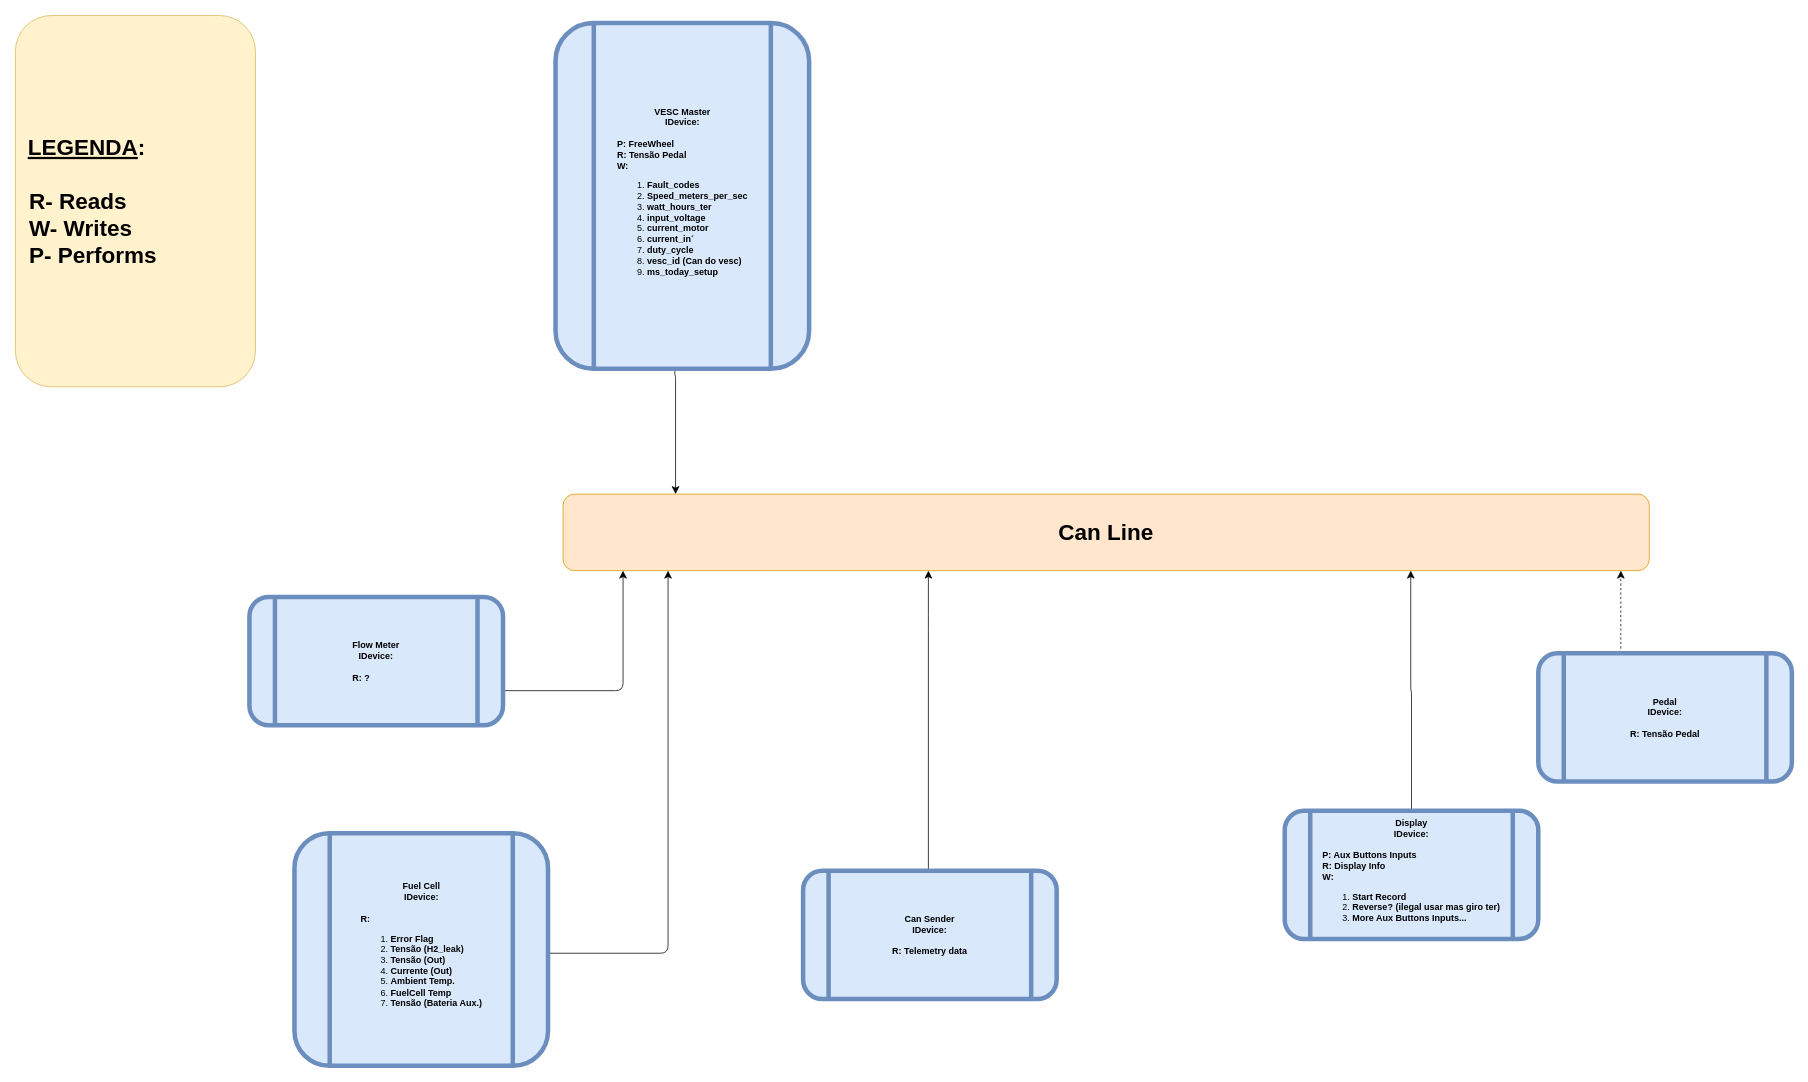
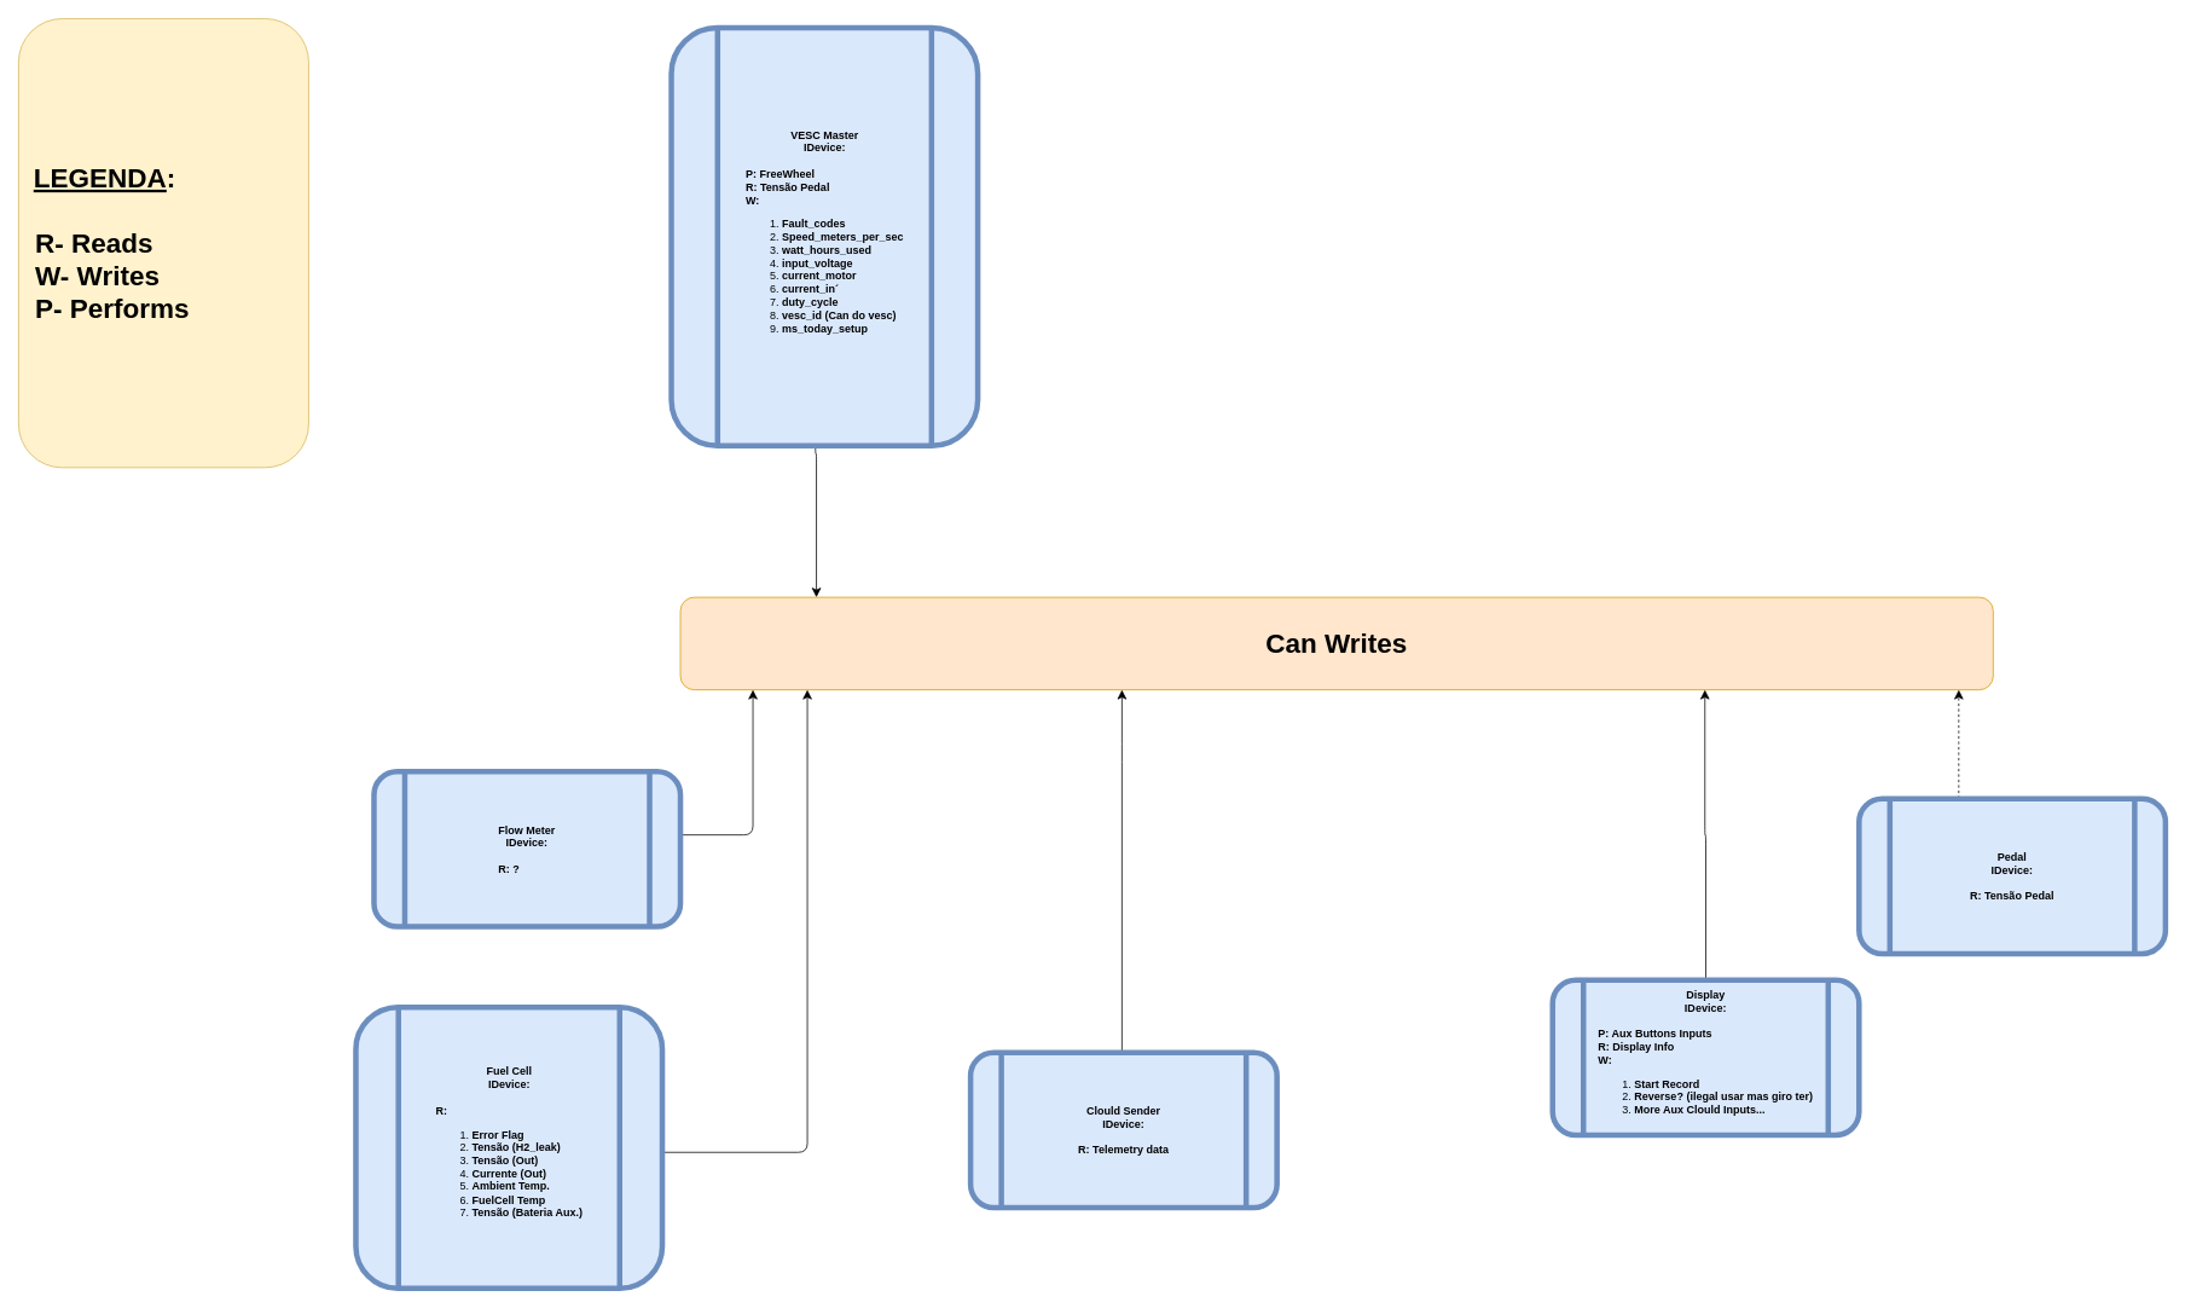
  <mxCell id="0" />
  <mxCell id="1" parent="0" />
- <mxCell id="2" value="&lt;b&gt;&lt;font style=&quot;font-size: 30px;&quot;&gt;Can Line&lt;/font&gt;&lt;/b&gt;" style="rounded=1;whiteSpace=wrap;html=1;fillColor=#ffe6cc;strokeColor=#d79b00;" vertex="1" parent="1"><mxGeometry x="750" y="658" width="1448" height="102" as="geometry" /></mxCell>
+ <mxCell id="2" value="&lt;b&gt;&lt;font style=&quot;font-size: 30px;&quot;&gt;Can Writes&lt;/font&gt;&lt;/b&gt;" style="rounded=1;whiteSpace=wrap;html=1;fillColor=#ffe6cc;strokeColor=#d79b00;" vertex="1" parent="1"><mxGeometry x="750" y="658" width="1448" height="102" as="geometry" /></mxCell>
  <mxCell id="3" style="edgeStyle=orthogonalEdgeStyle;rounded=1;orthogonalLoop=1;jettySize=auto;html=1;fontSize=12;startSize=8;endSize=8;dashed=1;" edge="1" parent="1" source="4" target="2"><mxGeometry relative="1" as="geometry"><Array as="points"><mxPoint x="2160" y="820" /><mxPoint x="2160" y="820" /></Array></mxGeometry></mxCell>
- <mxCell id="4" value="&lt;b&gt;Pedal&lt;/b&gt;&lt;div&gt;&lt;b&gt;IDevice:&lt;/b&gt;&lt;b&gt;&lt;br&gt;&lt;/b&gt;&lt;/div&gt;&lt;div&gt;&lt;b&gt;&lt;br&gt;&lt;/b&gt;&lt;/div&gt;&lt;div style=&quot;text-align: left;&quot;&gt;&lt;b style=&quot;background-color: initial;&quot;&gt;R: Tensão Pedal&lt;/b&gt;&lt;br&gt;&lt;/div&gt;" style="shape=process;whiteSpace=wrap;html=1;backgroundOutline=1;fillColor=#dae8fc;strokeColor=#6c8ebf;rounded=1;strokeWidth=6;" vertex="1" parent="1"><mxGeometry x="2050" y="870" width="338" height="171" as="geometry" /></mxCell>
+ <mxCell id="4" value="&lt;b&gt;Pedal&lt;/b&gt;&lt;div&gt;&lt;b&gt;IDevice:&lt;/b&gt;&lt;b&gt;&lt;br&gt;&lt;/b&gt;&lt;/div&gt;&lt;div&gt;&lt;b&gt;&lt;br&gt;&lt;/b&gt;&lt;/div&gt;&lt;div style=&quot;text-align: left;&quot;&gt;&lt;b style=&quot;background-color: initial;&quot;&gt;R: Tensão Pedal&lt;/b&gt;&lt;br&gt;&lt;/div&gt;" style="shape=process;whiteSpace=wrap;html=1;backgroundOutline=1;fillColor=#dae8fc;strokeColor=#6c8ebf;rounded=1;strokeWidth=6;" vertex="1" parent="1"><mxGeometry x="2050" y="880" width="338" height="171" as="geometry" /></mxCell>
  <mxCell id="5" style="edgeStyle=orthogonalEdgeStyle;shape=connector;rounded=1;orthogonalLoop=1;jettySize=auto;html=1;strokeColor=default;align=center;verticalAlign=middle;fontFamily=Helvetica;fontSize=12;fontColor=default;labelBackgroundColor=default;startSize=8;endArrow=classic;endSize=8;" edge="1" parent="1" source="6" target="2"><mxGeometry relative="1" as="geometry"><Array as="points"><mxPoint x="1881" y="920" /><mxPoint x="1880" y="920" /></Array></mxGeometry></mxCell>
- <mxCell id="6" value="&lt;b&gt;Display&lt;/b&gt;&lt;div&gt;&lt;b&gt;IDevice:&lt;/b&gt;&lt;b&gt;&lt;br&gt;&lt;/b&gt;&lt;/div&gt;&lt;div&gt;&lt;b&gt;&lt;br&gt;&lt;/b&gt;&lt;/div&gt;&lt;div style=&quot;text-align: left;&quot;&gt;&lt;b&gt;P: Aux Buttons Inputs&lt;/b&gt;&lt;/div&gt;&lt;div style=&quot;text-align: left;&quot;&gt;&lt;b&gt;R: Display Info&lt;/b&gt;&lt;/div&gt;&lt;div&gt;&lt;div style=&quot;text-align: left;&quot;&gt;&lt;b style=&quot;background-color: initial;&quot;&gt;W:&lt;/b&gt;&lt;/div&gt;&lt;div style=&quot;text-align: left;&quot;&gt;&lt;ol&gt;&lt;li&gt;&lt;b style=&quot;background-color: initial;&quot;&gt;Start Record&lt;/b&gt;&lt;/li&gt;&lt;li&gt;&lt;b style=&quot;background-color: initial;&quot;&gt;Reverse? (ilegal usar mas giro ter)&lt;/b&gt;&lt;/li&gt;&lt;li&gt;&lt;b style=&quot;background-color: initial;&quot;&gt;More Aux Buttons Inputs...&lt;/b&gt;&lt;/li&gt;&lt;/ol&gt;&lt;/div&gt;&lt;/div&gt;" style="shape=process;whiteSpace=wrap;html=1;backgroundOutline=1;fillColor=#dae8fc;strokeColor=#6c8ebf;rounded=1;strokeWidth=6;" vertex="1" parent="1"><mxGeometry x="1712" y="1080" width="338" height="171" as="geometry" /></mxCell>
+ <mxCell id="6" value="&lt;b&gt;Display&lt;/b&gt;&lt;div&gt;&lt;b&gt;IDevice:&lt;/b&gt;&lt;b&gt;&lt;br&gt;&lt;/b&gt;&lt;/div&gt;&lt;div&gt;&lt;b&gt;&lt;br&gt;&lt;/b&gt;&lt;/div&gt;&lt;div style=&quot;text-align: left;&quot;&gt;&lt;b&gt;P: Aux Buttons Inputs&lt;/b&gt;&lt;/div&gt;&lt;div style=&quot;text-align: left;&quot;&gt;&lt;b&gt;R: Display Info&lt;/b&gt;&lt;/div&gt;&lt;div&gt;&lt;div style=&quot;text-align: left;&quot;&gt;&lt;b style=&quot;background-color: initial;&quot;&gt;W:&lt;/b&gt;&lt;/div&gt;&lt;div style=&quot;text-align: left;&quot;&gt;&lt;ol&gt;&lt;li&gt;&lt;b style=&quot;background-color: initial;&quot;&gt;Start Record&lt;/b&gt;&lt;/li&gt;&lt;li&gt;&lt;b style=&quot;background-color: initial;&quot;&gt;Reverse? (ilegal usar mas giro ter)&lt;/b&gt;&lt;/li&gt;&lt;li&gt;&lt;b style=&quot;background-color: initial;&quot;&gt;More Aux Clould Inputs...&lt;/b&gt;&lt;/li&gt;&lt;/ol&gt;&lt;/div&gt;&lt;/div&gt;" style="shape=process;whiteSpace=wrap;html=1;backgroundOutline=1;fillColor=#dae8fc;strokeColor=#6c8ebf;rounded=1;strokeWidth=6;" vertex="1" parent="1"><mxGeometry x="1712" y="1080" width="338" height="171" as="geometry" /></mxCell>
  <mxCell id="7" style="edgeStyle=orthogonalEdgeStyle;shape=connector;rounded=1;orthogonalLoop=1;jettySize=auto;html=1;strokeColor=default;align=center;verticalAlign=middle;fontFamily=Helvetica;fontSize=12;fontColor=default;labelBackgroundColor=default;startSize=8;endArrow=classic;endSize=8;" edge="1" parent="1" source="8" target="2"><mxGeometry relative="1" as="geometry"><Array as="points"><mxPoint x="890" y="1270" /></Array></mxGeometry></mxCell>
  <mxCell id="8" value="&lt;b&gt;Fuel Cell&lt;/b&gt;&lt;div&gt;&lt;b&gt;IDevice:&lt;br&gt;&lt;/b&gt;&lt;b&gt;&lt;br&gt;&lt;div style=&quot;text-align: left;&quot;&gt;&lt;b style=&quot;background-color: initial;&quot;&gt;R:&amp;nbsp;&lt;/b&gt;&lt;/div&gt;&lt;/b&gt;&lt;/div&gt;&lt;div&gt;&lt;ol&gt;&lt;li style=&quot;text-align: left;&quot;&gt;&lt;b&gt;Error Flag&lt;/b&gt;&lt;/li&gt;&lt;li style=&quot;text-align: left;&quot;&gt;&lt;b&gt;Tensão (H2_leak)&lt;/b&gt;&lt;/li&gt;&lt;li style=&quot;text-align: left;&quot;&gt;&lt;b&gt;Tensão (Out)&lt;/b&gt;&lt;/li&gt;&lt;li style=&quot;text-align: left;&quot;&gt;&lt;b&gt;Currente (Out)&lt;/b&gt;&lt;/li&gt;&lt;li style=&quot;text-align: left;&quot;&gt;&lt;b&gt;Ambient Temp.&lt;/b&gt;&lt;/li&gt;&lt;li style=&quot;text-align: left;&quot;&gt;&lt;b&gt;FuelCell Temp&lt;/b&gt;&lt;/li&gt;&lt;li style=&quot;text-align: left;&quot;&gt;&lt;b&gt;Tensão (Bateria Aux.)&lt;/b&gt;&lt;/li&gt;&lt;/ol&gt;&lt;/div&gt;" style="shape=process;whiteSpace=wrap;html=1;backgroundOutline=1;fillColor=#dae8fc;strokeColor=#6c8ebf;rounded=1;strokeWidth=6;" vertex="1" parent="1"><mxGeometry x="392" y="1110" width="338" height="310" as="geometry" /></mxCell>
  <mxCell id="9" style="edgeStyle=orthogonalEdgeStyle;shape=connector;rounded=1;orthogonalLoop=1;jettySize=auto;html=1;strokeColor=default;align=center;verticalAlign=middle;fontFamily=Helvetica;fontSize=12;fontColor=default;labelBackgroundColor=default;startSize=8;endArrow=classic;endSize=8;" edge="1" parent="1" source="10" target="2"><mxGeometry relative="1" as="geometry"><Array as="points"><mxPoint x="830" y="920" /></Array></mxGeometry></mxCell>
- <mxCell id="10" value="&lt;b&gt;Flow Meter&lt;br&gt;IDevice:&lt;/b&gt;&lt;div&gt;&lt;b&gt;&lt;br&gt;&lt;/b&gt;&lt;/div&gt;&lt;div style=&quot;text-align: left;&quot;&gt;&lt;b&gt;R: ?&lt;/b&gt;&lt;/div&gt;" style="shape=process;whiteSpace=wrap;html=1;backgroundOutline=1;fillColor=#dae8fc;strokeColor=#6c8ebf;rounded=1;strokeWidth=6;" vertex="1" parent="1"><mxGeometry x="332" y="795" width="338" height="171" as="geometry" /></mxCell>
+ <mxCell id="10" value="&lt;b&gt;Flow Meter&lt;br&gt;IDevice:&lt;/b&gt;&lt;div&gt;&lt;b&gt;&lt;br&gt;&lt;/b&gt;&lt;/div&gt;&lt;div style=&quot;text-align: left;&quot;&gt;&lt;b&gt;R: ?&lt;/b&gt;&lt;/div&gt;" style="shape=process;whiteSpace=wrap;html=1;backgroundOutline=1;fillColor=#dae8fc;strokeColor=#6c8ebf;rounded=1;strokeWidth=6;" vertex="1" parent="1"><mxGeometry x="412" y="850" width="338" height="171" as="geometry" /></mxCell>
  <mxCell id="11" style="edgeStyle=orthogonalEdgeStyle;shape=connector;rounded=1;orthogonalLoop=1;jettySize=auto;html=1;strokeColor=default;align=center;verticalAlign=middle;fontFamily=Helvetica;fontSize=12;fontColor=default;labelBackgroundColor=default;startSize=8;endArrow=classic;endSize=8;" edge="1" parent="1" source="12" target="2"><mxGeometry relative="1" as="geometry"><Array as="points"><mxPoint x="899" y="500" /><mxPoint x="900" y="500" /></Array></mxGeometry></mxCell>
- <mxCell id="12" value="&lt;b&gt;VESC Master&lt;/b&gt;&lt;div&gt;&lt;b&gt;IDevice:&lt;br&gt;&lt;/b&gt;&lt;b&gt;&lt;br&gt;&lt;div style=&quot;text-align: left;&quot;&gt;&lt;b style=&quot;background-color: initial;&quot;&gt;P: FreeWheel&lt;/b&gt;&lt;/div&gt;&lt;/b&gt;&lt;/div&gt;&lt;div style=&quot;text-align: left;&quot;&gt;&lt;b&gt;R: Tensão Pedal&lt;/b&gt;&lt;/div&gt;&lt;div style=&quot;text-align: left;&quot;&gt;&lt;b&gt;W:&amp;nbsp;&lt;/b&gt;&lt;/div&gt;&lt;div&gt;&lt;ol&gt;&lt;li style=&quot;text-align: left;&quot;&gt;&lt;b&gt;Fault_codes&lt;/b&gt;&lt;/li&gt;&lt;li style=&quot;text-align: left;&quot;&gt;&lt;b&gt;Speed_meters_per_sec&lt;/b&gt;&lt;/li&gt;&lt;li style=&quot;text-align: left;&quot;&gt;&lt;b&gt;watt_hours_ter&lt;/b&gt;&lt;/li&gt;&lt;li style=&quot;text-align: left;&quot;&gt;&lt;b&gt;input_voltage&lt;/b&gt;&lt;/li&gt;&lt;li style=&quot;text-align: left;&quot;&gt;&lt;b&gt;current_motor&lt;/b&gt;&lt;/li&gt;&lt;li style=&quot;text-align: left;&quot;&gt;&lt;b&gt;current_in´&lt;/b&gt;&lt;/li&gt;&lt;li style=&quot;text-align: left;&quot;&gt;&lt;b&gt;duty_cycle&lt;/b&gt;&lt;/li&gt;&lt;li style=&quot;text-align: left;&quot;&gt;&lt;b&gt;vesc_id (Can do vesc)&lt;/b&gt;&lt;/li&gt;&lt;li style=&quot;text-align: left;&quot;&gt;&lt;b&gt;ms_today_setup&lt;/b&gt;&lt;/li&gt;&lt;/ol&gt;&lt;/div&gt;" style="shape=process;whiteSpace=wrap;html=1;backgroundOutline=1;fillColor=#dae8fc;strokeColor=#6c8ebf;rounded=1;strokeWidth=6;" vertex="1" parent="1"><mxGeometry x="740" y="30" width="338" height="461" as="geometry" /></mxCell>
+ <mxCell id="12" value="&lt;b&gt;VESC Master&lt;/b&gt;&lt;div&gt;&lt;b&gt;IDevice:&lt;br&gt;&lt;/b&gt;&lt;b&gt;&lt;br&gt;&lt;div style=&quot;text-align: left;&quot;&gt;&lt;b style=&quot;background-color: initial;&quot;&gt;P: FreeWheel&lt;/b&gt;&lt;/div&gt;&lt;/b&gt;&lt;/div&gt;&lt;div style=&quot;text-align: left;&quot;&gt;&lt;b&gt;R: Tensão Pedal&lt;/b&gt;&lt;/div&gt;&lt;div style=&quot;text-align: left;&quot;&gt;&lt;b&gt;W:&amp;nbsp;&lt;/b&gt;&lt;/div&gt;&lt;div&gt;&lt;ol&gt;&lt;li style=&quot;text-align: left;&quot;&gt;&lt;b&gt;Fault_codes&lt;/b&gt;&lt;/li&gt;&lt;li style=&quot;text-align: left;&quot;&gt;&lt;b&gt;Speed_meters_per_sec&lt;/b&gt;&lt;/li&gt;&lt;li style=&quot;text-align: left;&quot;&gt;&lt;b&gt;watt_hours_used&lt;/b&gt;&lt;/li&gt;&lt;li style=&quot;text-align: left;&quot;&gt;&lt;b&gt;input_voltage&lt;/b&gt;&lt;/li&gt;&lt;li style=&quot;text-align: left;&quot;&gt;&lt;b&gt;current_motor&lt;/b&gt;&lt;/li&gt;&lt;li style=&quot;text-align: left;&quot;&gt;&lt;b&gt;current_in´&lt;/b&gt;&lt;/li&gt;&lt;li style=&quot;text-align: left;&quot;&gt;&lt;b&gt;duty_cycle&lt;/b&gt;&lt;/li&gt;&lt;li style=&quot;text-align: left;&quot;&gt;&lt;b&gt;vesc_id (Can do vesc)&lt;/b&gt;&lt;/li&gt;&lt;li style=&quot;text-align: left;&quot;&gt;&lt;b&gt;ms_today_setup&lt;/b&gt;&lt;/li&gt;&lt;/ol&gt;&lt;/div&gt;" style="shape=process;whiteSpace=wrap;html=1;backgroundOutline=1;fillColor=#dae8fc;strokeColor=#6c8ebf;rounded=1;strokeWidth=6;" vertex="1" parent="1"><mxGeometry x="740" y="30" width="338" height="461" as="geometry" /></mxCell>
  <mxCell id="13" style="edgeStyle=orthogonalEdgeStyle;shape=connector;rounded=1;orthogonalLoop=1;jettySize=auto;html=1;strokeColor=default;align=center;verticalAlign=middle;fontFamily=Helvetica;fontSize=12;fontColor=default;labelBackgroundColor=default;startSize=8;endArrow=classic;endSize=8;" edge="1" parent="1" source="14" target="2"><mxGeometry relative="1" as="geometry"><Array as="points"><mxPoint x="1237" y="830" /><mxPoint x="1237" y="830" /></Array></mxGeometry></mxCell>
- <mxCell id="14" value="&lt;b&gt;Can Sender&lt;br&gt;&lt;/b&gt;&lt;div&gt;&lt;div&gt;&lt;div&gt;&lt;b&gt;IDevice:&lt;/b&gt;&lt;b&gt;&lt;br&gt;&lt;/b&gt;&lt;/div&gt;&lt;/div&gt;&lt;/div&gt;&lt;div&gt;&lt;br&gt;&lt;/div&gt;&lt;div style=&quot;text-align: left;&quot;&gt;&lt;b&gt;R: Telemetry data&lt;/b&gt;&lt;/div&gt;" style="shape=process;whiteSpace=wrap;html=1;backgroundOutline=1;fillColor=#dae8fc;strokeColor=#6c8ebf;rounded=1;strokeWidth=6;" vertex="1" parent="1"><mxGeometry x="1070" y="1160" width="338" height="171" as="geometry" /></mxCell>
+ <mxCell id="14" value="&lt;b&gt;Clould Sender&lt;br&gt;&lt;/b&gt;&lt;div&gt;&lt;div&gt;&lt;div&gt;&lt;b&gt;IDevice:&lt;/b&gt;&lt;b&gt;&lt;br&gt;&lt;/b&gt;&lt;/div&gt;&lt;/div&gt;&lt;/div&gt;&lt;div&gt;&lt;br&gt;&lt;/div&gt;&lt;div style=&quot;text-align: left;&quot;&gt;&lt;b&gt;R: Telemetry data&lt;/b&gt;&lt;/div&gt;" style="shape=process;whiteSpace=wrap;html=1;backgroundOutline=1;fillColor=#dae8fc;strokeColor=#6c8ebf;rounded=1;strokeWidth=6;" vertex="1" parent="1"><mxGeometry x="1070" y="1160" width="338" height="171" as="geometry" /></mxCell>
  <mxCell id="15" value="&lt;div style=&quot;text-align: center;&quot;&gt;&lt;b style=&quot;font-size: 30px; background-color: initial;&quot;&gt;&lt;u&gt;LEGENDA&lt;/u&gt;:&lt;/b&gt;&lt;/div&gt;&lt;font style=&quot;&quot;&gt;&lt;div style=&quot;text-align: center;&quot;&gt;&lt;span style=&quot;font-size: 30px;&quot;&gt;&lt;b&gt;&lt;br&gt;&lt;/b&gt;&lt;/span&gt;&lt;/div&gt;&lt;b style=&quot;font-size: 30px; forced-color-adjust: none; color: rgb(0, 0, 0); font-family: Helvetica; font-style: normal; font-variant-ligatures: normal; font-variant-caps: normal; letter-spacing: normal; orphans: 2; text-indent: 0px; text-transform: none; widows: 2; word-spacing: 0px; -webkit-text-stroke-width: 0px; white-space: normal; text-decoration-thickness: initial; text-decoration-style: initial; text-decoration-color: initial;&quot;&gt;&lt;font style=&quot;forced-color-adjust: none; font-size: 30px;&quot;&gt;&amp;nbsp; R- Reads&lt;/font&gt;&lt;/b&gt;&lt;/font&gt;&lt;div style=&quot;forced-color-adjust: none; color: rgb(0, 0, 0); font-family: Helvetica; font-style: normal; font-variant-ligatures: normal; font-variant-caps: normal; font-weight: 400; letter-spacing: normal; orphans: 2; text-indent: 0px; text-transform: none; widows: 2; word-spacing: 0px; -webkit-text-stroke-width: 0px; white-space: normal; text-decoration-thickness: initial; text-decoration-style: initial; text-decoration-color: initial; font-size: 30px;&quot;&gt;&lt;b style=&quot;forced-color-adjust: none;&quot;&gt;&lt;font style=&quot;forced-color-adjust: none; font-size: 30px;&quot;&gt;&amp;nbsp; W- Writes&lt;/font&gt;&lt;/b&gt;&lt;/div&gt;&lt;div style=&quot;forced-color-adjust: none; color: rgb(0, 0, 0); font-family: Helvetica; font-style: normal; font-variant-ligatures: normal; font-variant-caps: normal; font-weight: 400; letter-spacing: normal; orphans: 2; text-indent: 0px; text-transform: none; widows: 2; word-spacing: 0px; -webkit-text-stroke-width: 0px; white-space: normal; text-decoration-thickness: initial; text-decoration-style: initial; text-decoration-color: initial; font-size: 30px;&quot;&gt;&lt;b style=&quot;forced-color-adjust: none;&quot;&gt;&lt;font style=&quot;forced-color-adjust: none; font-size: 30px;&quot;&gt;&amp;nbsp; P- Performs&lt;/font&gt;&lt;/b&gt;&lt;/div&gt;" style="whiteSpace=wrap;html=1;aspect=fixed;rounded=1;fontFamily=Helvetica;fontSize=12;labelBackgroundColor=none;fillColor=#fff2cc;strokeColor=#d6b656;align=left;" vertex="1" parent="1"><mxGeometry x="20" y="20" width="320" height="495" as="geometry" /></mxCell>
